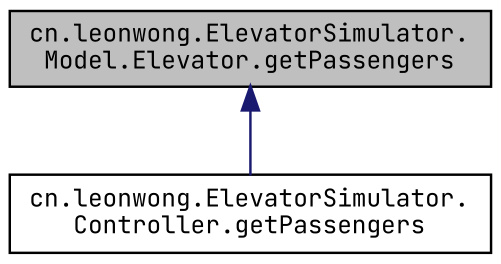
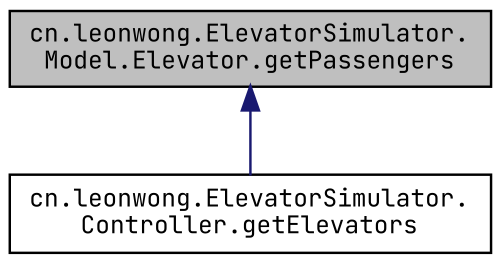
  digraph {
    rankdir=TB
    fontname="JetBrains Mono"
    node [color=black fontname="JetBrains Mono" fontsize=10 shape=record style=filled]
    n1 [fillcolor=grey75 fontcolor=black height=0.2 label="cn.leonwong.ElevatorSimulator.\lModel.Elevator.getPassengers" width=0.4]
-   n2 [fillcolor=white height=0.2 label="cn.leonwong.ElevatorSimulator.\lController.getPassengers" width=0.4]
+   n2 [fillcolor=white height=0.2 label="cn.leonwong.ElevatorSimulator.\lController.getElevators" width=0.4]
    n1 -> n2 [color=midnightblue dir=back fontname="JetBrains Mono" fontsize=10 labelfontname=Helvetica labelfontsize=10 style=solid]
  }
